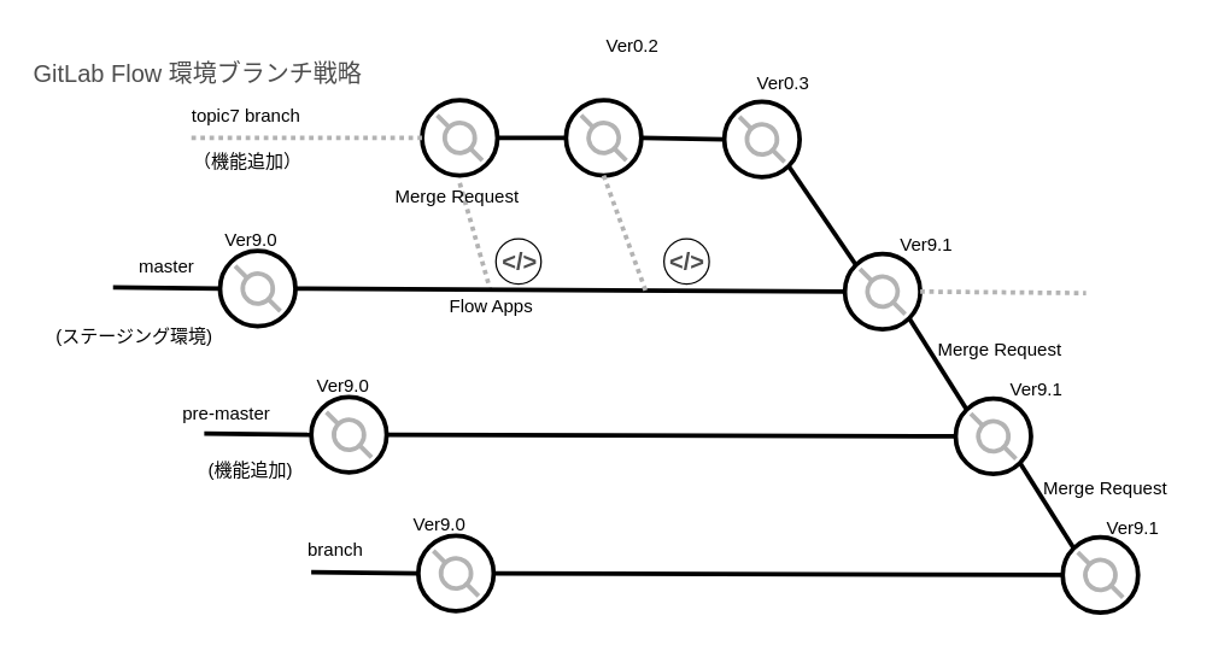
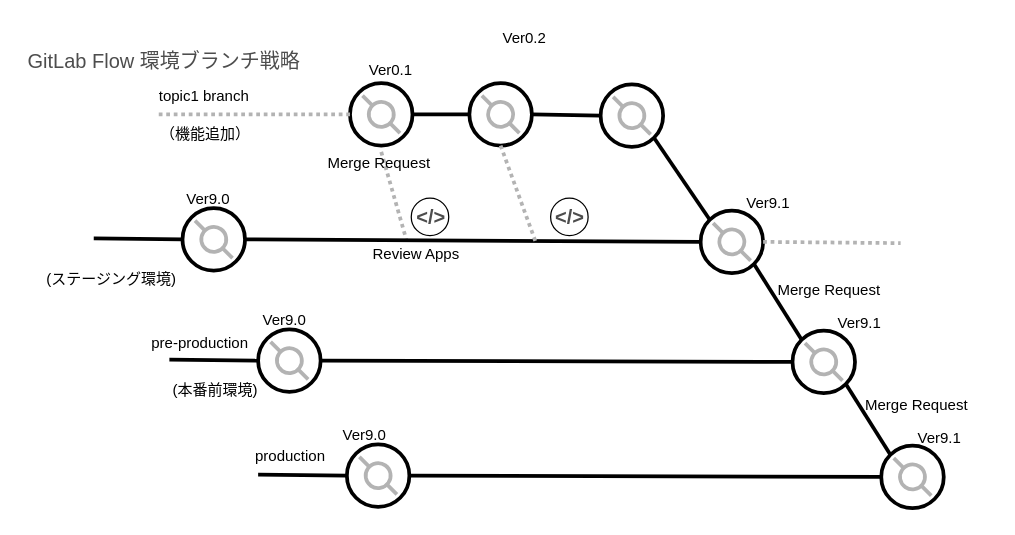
  <mxCell id="0" />
  <mxCell id="1" parent="0" />
  <mxCell id="2" value="" style="shape=image;html=1;verticalAlign=top;verticalLabelPosition=bottom;labelBackgroundColor=#ffffff;imageAspect=0;aspect=fixed;image=https://cdn4.iconfinder.com/data/icons/feather/24/git-merge-128.png" vertex="1" parent="1"><mxGeometry x="74.5" y="65" width="52" height="52" as="geometry" /></mxCell>
  <mxCell id="3" value="" style="group" vertex="1" connectable="0" parent="1"><mxGeometry x="289.5" y="76" width="40" height="40" as="geometry" /></mxCell>
  <mxCell id="4" value="" style="group" vertex="1" connectable="0" parent="3"><mxGeometry width="40" height="40" as="geometry" /></mxCell>
  <mxCell id="5" value="" style="ellipse;whiteSpace=wrap;html=1;aspect=fixed;labelBackgroundColor=#ffffff;strokeColor=#000000;strokeWidth=3;fillColor=#FFFFFF;" vertex="1" parent="4"><mxGeometry x="-10" y="-10" width="50" height="50" as="geometry" /></mxCell>
  <mxCell id="6" value="" style="endArrow=none;html=1;strokeWidth=3;strokeColor=#B3B3B3;" edge="1" parent="4"><mxGeometry width="50" height="50" relative="1" as="geometry"><mxPoint as="sourcePoint" /><mxPoint x="30" y="30" as="targetPoint" /></mxGeometry></mxCell>
  <mxCell id="7" value="" style="ellipse;whiteSpace=wrap;html=1;aspect=fixed;labelBackgroundColor=#ffffff;fillColor=#FFFFFF;strokeWidth=3;strokeColor=#B3B3B3;rotation=-10;" vertex="1" parent="4"><mxGeometry x="5" y="5" width="20" height="20" as="geometry" /></mxCell>
  <mxCell id="8" value="" style="endArrow=none;dashed=1;html=1;strokeColor=#B3B3B3;strokeWidth=3;entryX=0;entryY=0.5;entryDx=0;entryDy=0;exitX=1;exitY=0.5;exitDx=0;exitDy=0;dashPattern=1 1;" edge="1" parent="1" source="2" target="5"><mxGeometry width="50" height="50" relative="1" as="geometry"><mxPoint x="144.5" y="191" as="sourcePoint" /><mxPoint x="194.5" y="141" as="targetPoint" /></mxGeometry></mxCell>
  <mxCell id="9" value="" style="endArrow=none;html=1;strokeColor=#000000;strokeWidth=3;exitX=1;exitY=0.5;exitDx=0;exitDy=0;entryX=0;entryY=0.5;entryDx=0;entryDy=0;" edge="1" parent="1" source="5" target="36"><mxGeometry width="50" height="50" relative="1" as="geometry"><mxPoint x="74.5" y="191" as="sourcePoint" /><mxPoint x="378.5" y="91" as="targetPoint" /></mxGeometry></mxCell>
- <mxCell id="10" value="topic7 branch" style="text;html=1;resizable=0;points=[];autosize=1;align=left;verticalAlign=top;spacingTop=-4;" vertex="1" parent="1"><mxGeometry x="124.5" y="67" width="90" height="20" as="geometry" /></mxCell>
+ <mxCell id="10" value="topic1 branch" style="text;html=1;resizable=0;points=[];autosize=1;align=left;verticalAlign=top;spacingTop=-4;" vertex="1" parent="1"><mxGeometry x="124.5" y="67" width="90" height="20" as="geometry" /></mxCell>
  <mxCell id="11" value="（機能追加）" style="text;html=1;resizable=0;points=[];autosize=1;align=left;verticalAlign=top;spacingTop=-4;" vertex="1" parent="1"><mxGeometry x="125.5" y="97" width="90" height="20" as="geometry" /></mxCell>
  <mxCell id="12" value="" style="group" vertex="1" connectable="0" parent="1"><mxGeometry x="328.5" y="158" width="32" height="30" as="geometry" /></mxCell>
  <mxCell id="13" value="" style="ellipse;whiteSpace=wrap;html=1;aspect=fixed;" vertex="1" parent="12"><mxGeometry width="30" height="30" as="geometry" /></mxCell>
  <mxCell id="14" value="&lt;b style=&quot;font-size: 16px;&quot;&gt;&amp;lt;/&amp;gt;&lt;/b&gt;" style="text;html=1;resizable=0;points=[];autosize=1;align=left;verticalAlign=top;spacingTop=-4;fontColor=#4D4D4D;fontSize=16;" vertex="1" parent="12"><mxGeometry x="2" y="3" width="30" height="20" as="geometry" /></mxCell>
  <mxCell id="15" value="" style="endArrow=none;dashed=1;html=1;strokeColor=#B3B3B3;strokeWidth=3;dashPattern=1 1;" edge="1" parent="1"><mxGeometry width="50" height="50" relative="1" as="geometry"><mxPoint x="304.5" y="121" as="sourcePoint" /><mxPoint x="324.5" y="191" as="targetPoint" /></mxGeometry></mxCell>
  <mxCell id="16" value="Merge Request&lt;br&gt;" style="text;html=1;resizable=0;points=[];autosize=1;align=left;verticalAlign=top;spacingTop=-4;" vertex="1" parent="1"><mxGeometry x="259.5" y="120" width="100" height="20" as="geometry" /></mxCell>
  <mxCell id="17" value="GitLab Flow 環境ブランチ戦略" style="text;html=1;resizable=0;points=[];autosize=1;align=left;verticalAlign=top;spacingTop=-4;fontSize=16;fontColor=#4D4D4D;" vertex="1" parent="1"><mxGeometry x="20" y="36" width="230" height="20" as="geometry" /></mxCell>
  <mxCell id="18" value="" style="group" vertex="1" connectable="0" parent="1"><mxGeometry x="155.5" y="176" width="40" height="40" as="geometry" /></mxCell>
  <mxCell id="19" value="" style="group" vertex="1" connectable="0" parent="18"><mxGeometry width="40" height="40" as="geometry" /></mxCell>
  <mxCell id="20" value="" style="ellipse;whiteSpace=wrap;html=1;aspect=fixed;labelBackgroundColor=#ffffff;strokeColor=#000000;strokeWidth=3;fillColor=#FFFFFF;" vertex="1" parent="19"><mxGeometry x="-10" y="-10" width="50" height="50" as="geometry" /></mxCell>
  <mxCell id="21" value="" style="endArrow=none;html=1;strokeWidth=3;strokeColor=#B3B3B3;" edge="1" parent="19"><mxGeometry width="50" height="50" relative="1" as="geometry"><mxPoint as="sourcePoint" /><mxPoint x="30" y="30" as="targetPoint" /></mxGeometry></mxCell>
  <mxCell id="22" value="" style="ellipse;whiteSpace=wrap;html=1;aspect=fixed;labelBackgroundColor=#ffffff;fillColor=#FFFFFF;strokeWidth=3;strokeColor=#B3B3B3;rotation=-10;" vertex="1" parent="19"><mxGeometry x="5" y="5" width="20" height="20" as="geometry" /></mxCell>
  <mxCell id="23" value="" style="shape=image;html=1;verticalAlign=top;verticalLabelPosition=bottom;labelBackgroundColor=#ffffff;imageAspect=0;aspect=fixed;image=https://cdn4.iconfinder.com/data/icons/feather/24/git-merge-128.png" vertex="1" parent="1"><mxGeometry x="22.5" y="164" width="52" height="52" as="geometry" /></mxCell>
  <mxCell id="24" value="" style="endArrow=none;html=1;strokeColor=#000000;strokeWidth=3;entryX=0;entryY=0.5;entryDx=0;entryDy=0;" edge="1" parent="1" source="23" target="20"><mxGeometry width="50" height="50" relative="1" as="geometry"><mxPoint x="83" y="189.5" as="sourcePoint" /><mxPoint x="132" y="189.5" as="targetPoint" /></mxGeometry></mxCell>
- <mxCell id="25" value="&lt;span style=&quot;font-size: 12px&quot;&gt;master&lt;br&gt;&lt;/span&gt;" style="text;html=1;resizable=0;points=[];autosize=1;align=left;verticalAlign=top;spacingTop=-4;fontSize=16;fontColor=#000000;" vertex="1" parent="1"><mxGeometry x="89.5" y="163" width="50" height="20" as="geometry" /></mxCell>
  <mxCell id="26" value="&lt;span style=&quot;font-size: 12px&quot;&gt;(ステージング環境)&lt;br&gt;&lt;/span&gt;" style="text;html=1;resizable=0;points=[];autosize=1;align=left;verticalAlign=top;spacingTop=-4;fontSize=16;fontColor=#000000;" vertex="1" parent="1"><mxGeometry x="35" y="209" width="120" height="20" as="geometry" /></mxCell>
  <mxCell id="27" value="" style="group" vertex="1" connectable="0" parent="1"><mxGeometry x="570" y="178" width="40" height="40" as="geometry" /></mxCell>
  <mxCell id="28" value="" style="group" vertex="1" connectable="0" parent="27"><mxGeometry width="40" height="40" as="geometry" /></mxCell>
  <mxCell id="29" value="" style="ellipse;whiteSpace=wrap;html=1;aspect=fixed;labelBackgroundColor=#ffffff;strokeColor=#000000;strokeWidth=3;fillColor=#FFFFFF;" vertex="1" parent="28"><mxGeometry x="-10" y="-10" width="50" height="50" as="geometry" /></mxCell>
  <mxCell id="30" value="" style="endArrow=none;html=1;strokeWidth=3;strokeColor=#B3B3B3;" edge="1" parent="28"><mxGeometry width="50" height="50" relative="1" as="geometry"><mxPoint as="sourcePoint" /><mxPoint x="30" y="30" as="targetPoint" /></mxGeometry></mxCell>
  <mxCell id="31" value="" style="ellipse;whiteSpace=wrap;html=1;aspect=fixed;labelBackgroundColor=#ffffff;fillColor=#FFFFFF;strokeWidth=3;strokeColor=#B3B3B3;rotation=-10;" vertex="1" parent="28"><mxGeometry x="5" y="5" width="20" height="20" as="geometry" /></mxCell>
  <mxCell id="32" value="" style="endArrow=none;html=1;strokeColor=#000000;strokeWidth=3;entryX=0;entryY=0.5;entryDx=0;entryDy=0;exitX=1;exitY=0.5;exitDx=0;exitDy=0;" edge="1" parent="1" source="20" target="29"><mxGeometry width="50" height="50" relative="1" as="geometry"><mxPoint x="84.5" y="200.267" as="sourcePoint" /><mxPoint x="156" y="201" as="targetPoint" /></mxGeometry></mxCell>
  <mxCell id="33" value="&lt;span style=&quot;font-size: 12px&quot;&gt;Ver9.0&lt;br&gt;&lt;/span&gt;" style="text;html=1;resizable=0;points=[];autosize=1;align=left;verticalAlign=top;spacingTop=-4;fontSize=16;fontColor=#000000;" vertex="1" parent="1"><mxGeometry x="147" y="145" width="50" height="20" as="geometry" /></mxCell>
  <mxCell id="34" value="" style="group" vertex="1" connectable="0" parent="1"><mxGeometry x="385" y="76" width="40" height="40" as="geometry" /></mxCell>
  <mxCell id="35" value="" style="group" vertex="1" connectable="0" parent="34"><mxGeometry width="40" height="40" as="geometry" /></mxCell>
  <mxCell id="36" value="" style="ellipse;whiteSpace=wrap;html=1;aspect=fixed;labelBackgroundColor=#ffffff;strokeColor=#000000;strokeWidth=3;fillColor=#FFFFFF;" vertex="1" parent="35"><mxGeometry x="-10" y="-10" width="50" height="50" as="geometry" /></mxCell>
  <mxCell id="37" value="" style="endArrow=none;html=1;strokeWidth=3;strokeColor=#B3B3B3;" edge="1" parent="35"><mxGeometry width="50" height="50" relative="1" as="geometry"><mxPoint as="sourcePoint" /><mxPoint x="30" y="30" as="targetPoint" /></mxGeometry></mxCell>
  <mxCell id="38" value="" style="ellipse;whiteSpace=wrap;html=1;aspect=fixed;labelBackgroundColor=#ffffff;fillColor=#FFFFFF;strokeWidth=3;strokeColor=#B3B3B3;rotation=-10;" vertex="1" parent="35"><mxGeometry x="5" y="5" width="20" height="20" as="geometry" /></mxCell>
  <mxCell id="39" value="" style="group" vertex="1" connectable="0" parent="1"><mxGeometry x="490" y="77" width="40" height="40" as="geometry" /></mxCell>
  <mxCell id="40" value="" style="group" vertex="1" connectable="0" parent="39"><mxGeometry width="40" height="40" as="geometry" /></mxCell>
  <mxCell id="41" value="" style="ellipse;whiteSpace=wrap;html=1;aspect=fixed;labelBackgroundColor=#ffffff;strokeColor=#000000;strokeWidth=3;fillColor=#FFFFFF;" vertex="1" parent="40"><mxGeometry x="-10" y="-10" width="50" height="50" as="geometry" /></mxCell>
  <mxCell id="42" value="" style="endArrow=none;html=1;strokeWidth=3;strokeColor=#B3B3B3;" edge="1" parent="40"><mxGeometry width="50" height="50" relative="1" as="geometry"><mxPoint as="sourcePoint" /><mxPoint x="30" y="30" as="targetPoint" /></mxGeometry></mxCell>
  <mxCell id="43" value="" style="ellipse;whiteSpace=wrap;html=1;aspect=fixed;labelBackgroundColor=#ffffff;fillColor=#FFFFFF;strokeWidth=3;strokeColor=#B3B3B3;rotation=-10;" vertex="1" parent="40"><mxGeometry x="5" y="5" width="20" height="20" as="geometry" /></mxCell>
  <mxCell id="44" value="" style="endArrow=none;html=1;strokeColor=#000000;strokeWidth=3;exitX=1;exitY=0.5;exitDx=0;exitDy=0;entryX=0;entryY=0.5;entryDx=0;entryDy=0;" edge="1" parent="1" source="36" target="41"><mxGeometry width="50" height="50" relative="1" as="geometry"><mxPoint x="340" y="101" as="sourcePoint" /><mxPoint x="385" y="101" as="targetPoint" /></mxGeometry></mxCell>
  <mxCell id="45" value="" style="endArrow=none;dashed=1;html=1;strokeColor=#B3B3B3;strokeWidth=3;dashPattern=1 1;exitX=0.5;exitY=1;exitDx=0;exitDy=0;" edge="1" parent="1" source="36"><mxGeometry width="50" height="50" relative="1" as="geometry"><mxPoint x="314.5" y="131" as="sourcePoint" /><mxPoint x="428" y="193" as="targetPoint" /></mxGeometry></mxCell>
  <mxCell id="46" value="" style="group" vertex="1" connectable="0" parent="1"><mxGeometry x="440" y="158" width="32" height="30" as="geometry" /></mxCell>
  <mxCell id="47" value="" style="ellipse;whiteSpace=wrap;html=1;aspect=fixed;" vertex="1" parent="46"><mxGeometry width="30" height="30" as="geometry" /></mxCell>
  <mxCell id="48" value="&lt;b style=&quot;font-size: 16px;&quot;&gt;&amp;lt;/&amp;gt;&lt;/b&gt;" style="text;html=1;resizable=0;points=[];autosize=1;align=left;verticalAlign=top;spacingTop=-4;fontColor=#4D4D4D;fontSize=16;" vertex="1" parent="46"><mxGeometry x="2" y="3" width="30" height="20" as="geometry" /></mxCell>
- <mxCell id="49" value="Flow Apps" style="text;html=1;resizable=0;points=[];autosize=1;align=left;verticalAlign=top;spacingTop=-4;" vertex="1" parent="1"><mxGeometry x="295.5" y="193" width="90" height="20" as="geometry" /></mxCell>
+ <mxCell id="49" value="Review Apps" style="text;html=1;resizable=0;points=[];autosize=1;align=left;verticalAlign=top;spacingTop=-4;" vertex="1" parent="1"><mxGeometry x="295.5" y="193" width="90" height="20" as="geometry" /></mxCell>
  <mxCell id="50" value="" style="endArrow=none;html=1;strokeColor=#000000;strokeWidth=3;entryX=0;entryY=0;entryDx=0;entryDy=0;exitX=1;exitY=1;exitDx=0;exitDy=0;" edge="1" parent="1" source="41" target="29"><mxGeometry width="50" height="50" relative="1" as="geometry"><mxPoint x="540" y="97" as="sourcePoint" /><mxPoint x="620" y="146" as="targetPoint" /></mxGeometry></mxCell>
  <mxCell id="51" value="&lt;span style=&quot;font-size: 12px&quot;&gt;Ver9.1&lt;br&gt;&lt;/span&gt;" style="text;html=1;resizable=0;points=[];autosize=1;align=left;verticalAlign=top;spacingTop=-4;fontSize=16;fontColor=#000000;" vertex="1" parent="1"><mxGeometry x="595" y="148" width="50" height="20" as="geometry" /></mxCell>
+ <mxCell id="52" value="Ver0.1" style="text;html=1;resizable=0;points=[];autosize=1;align=left;verticalAlign=top;spacingTop=-4;" vertex="1" parent="1"><mxGeometry x="293" y="46" width="50" height="20" as="geometry" /></mxCell>
  <mxCell id="53" value="Ver0.2" style="text;html=1;resizable=0;points=[];autosize=1;align=left;verticalAlign=top;spacingTop=-4;" vertex="1" parent="1"><mxGeometry x="400" y="20" width="50" height="20" as="geometry" /></mxCell>
- <mxCell id="54" value="Ver0.3" style="text;html=1;resizable=0;points=[];autosize=1;align=left;verticalAlign=top;spacingTop=-4;" vertex="1" parent="1"><mxGeometry x="500" y="45" width="50" height="20" as="geometry" /></mxCell>
  <mxCell id="55" value="" style="endArrow=none;dashed=1;html=1;strokeColor=#B3B3B3;strokeWidth=3;exitX=1;exitY=0.5;exitDx=0;exitDy=0;dashPattern=1 1;" edge="1" parent="1" source="29"><mxGeometry width="50" height="50" relative="1" as="geometry"><mxPoint x="620" y="193" as="sourcePoint" /><mxPoint x="720" y="194" as="targetPoint" /></mxGeometry></mxCell>
  <mxCell id="56" value="" style="group" vertex="1" connectable="0" parent="1"><mxGeometry x="216" y="273" width="40" height="40" as="geometry" /></mxCell>
  <mxCell id="57" value="" style="group" vertex="1" connectable="0" parent="56"><mxGeometry width="40" height="40" as="geometry" /></mxCell>
  <mxCell id="58" value="" style="ellipse;whiteSpace=wrap;html=1;aspect=fixed;labelBackgroundColor=#ffffff;strokeColor=#000000;strokeWidth=3;fillColor=#FFFFFF;" vertex="1" parent="57"><mxGeometry x="-10" y="-10" width="50" height="50" as="geometry" /></mxCell>
  <mxCell id="59" value="" style="endArrow=none;html=1;strokeWidth=3;strokeColor=#B3B3B3;" edge="1" parent="57"><mxGeometry width="50" height="50" relative="1" as="geometry"><mxPoint as="sourcePoint" /><mxPoint x="30" y="30" as="targetPoint" /></mxGeometry></mxCell>
  <mxCell id="60" value="" style="ellipse;whiteSpace=wrap;html=1;aspect=fixed;labelBackgroundColor=#ffffff;fillColor=#FFFFFF;strokeWidth=3;strokeColor=#B3B3B3;rotation=-10;" vertex="1" parent="57"><mxGeometry x="5" y="5" width="20" height="20" as="geometry" /></mxCell>
  <mxCell id="61" value="" style="shape=image;html=1;verticalAlign=top;verticalLabelPosition=bottom;labelBackgroundColor=#ffffff;imageAspect=0;aspect=fixed;image=https://cdn4.iconfinder.com/data/icons/feather/24/git-merge-128.png" vertex="1" parent="1"><mxGeometry x="83" y="261" width="52" height="52" as="geometry" /></mxCell>
  <mxCell id="62" value="" style="endArrow=none;html=1;strokeColor=#000000;strokeWidth=3;entryX=0;entryY=0.5;entryDx=0;entryDy=0;" edge="1" parent="1" source="61" target="58"><mxGeometry width="50" height="50" relative="1" as="geometry"><mxPoint x="143.5" y="286.5" as="sourcePoint" /><mxPoint x="192.5" y="286.5" as="targetPoint" /></mxGeometry></mxCell>
- <mxCell id="63" value="&lt;span style=&quot;font-size: 12px&quot;&gt;pre-master&lt;br&gt;&lt;/span&gt;" style="text;html=1;resizable=0;points=[];autosize=1;align=left;verticalAlign=top;spacingTop=-4;fontSize=16;fontColor=#000000;" vertex="1" parent="1"><mxGeometry x="118.5" y="260" width="90" height="20" as="geometry" /></mxCell>
- <mxCell id="64" value="&lt;span style=&quot;font-size: 12px&quot;&gt;(機能追加)&lt;br&gt;&lt;/span&gt;" style="text;html=1;resizable=0;points=[];autosize=1;align=left;verticalAlign=top;spacingTop=-4;fontSize=16;fontColor=#000000;" vertex="1" parent="1"><mxGeometry x="136" y="298" width="80" height="20" as="geometry" /></mxCell>
+ <mxCell id="63" value="&lt;span style=&quot;font-size: 12px&quot;&gt;pre-production&lt;br&gt;&lt;/span&gt;" style="text;html=1;resizable=0;points=[];autosize=1;align=left;verticalAlign=top;spacingTop=-4;fontSize=16;fontColor=#000000;" vertex="1" parent="1"><mxGeometry x="118.5" y="260" width="90" height="20" as="geometry" /></mxCell>
+ <mxCell id="64" value="&lt;span style=&quot;font-size: 12px&quot;&gt;(本番前環境)&lt;br&gt;&lt;/span&gt;" style="text;html=1;resizable=0;points=[];autosize=1;align=left;verticalAlign=top;spacingTop=-4;fontSize=16;fontColor=#000000;" vertex="1" parent="1"><mxGeometry x="136" y="298" width="80" height="20" as="geometry" /></mxCell>
  <mxCell id="65" value="&lt;span style=&quot;font-size: 12px&quot;&gt;Ver9.0&lt;br&gt;&lt;/span&gt;" style="text;html=1;resizable=0;points=[];autosize=1;align=left;verticalAlign=top;spacingTop=-4;fontSize=16;fontColor=#000000;" vertex="1" parent="1"><mxGeometry x="207.5" y="242" width="50" height="20" as="geometry" /></mxCell>
  <mxCell id="66" value="" style="group" vertex="1" connectable="0" parent="1"><mxGeometry x="643.5" y="274" width="40" height="40" as="geometry" /></mxCell>
  <mxCell id="67" value="" style="group" vertex="1" connectable="0" parent="66"><mxGeometry width="40" height="40" as="geometry" /></mxCell>
  <mxCell id="68" value="" style="ellipse;whiteSpace=wrap;html=1;aspect=fixed;labelBackgroundColor=#ffffff;strokeColor=#000000;strokeWidth=3;fillColor=#FFFFFF;" vertex="1" parent="67"><mxGeometry x="-10" y="-10" width="50" height="50" as="geometry" /></mxCell>
  <mxCell id="69" value="" style="endArrow=none;html=1;strokeWidth=3;strokeColor=#B3B3B3;" edge="1" parent="67"><mxGeometry width="50" height="50" relative="1" as="geometry"><mxPoint as="sourcePoint" /><mxPoint x="30" y="30" as="targetPoint" /></mxGeometry></mxCell>
  <mxCell id="70" value="" style="ellipse;whiteSpace=wrap;html=1;aspect=fixed;labelBackgroundColor=#ffffff;fillColor=#FFFFFF;strokeWidth=3;strokeColor=#B3B3B3;rotation=-10;" vertex="1" parent="67"><mxGeometry x="5" y="5" width="20" height="20" as="geometry" /></mxCell>
  <mxCell id="71" value="&lt;span style=&quot;font-size: 12px&quot;&gt;Ver9.1&lt;br&gt;&lt;/span&gt;" style="text;html=1;resizable=0;points=[];autosize=1;align=left;verticalAlign=top;spacingTop=-4;fontSize=16;fontColor=#000000;" vertex="1" parent="1"><mxGeometry x="667.5" y="244" width="50" height="20" as="geometry" /></mxCell>
  <mxCell id="72" value="" style="endArrow=none;html=1;strokeColor=#000000;strokeWidth=3;exitX=1;exitY=0.5;exitDx=0;exitDy=0;entryX=0;entryY=0.5;entryDx=0;entryDy=0;" edge="1" parent="1" source="58" target="68"><mxGeometry width="50" height="50" relative="1" as="geometry"><mxPoint x="286" y="293" as="sourcePoint" /><mxPoint x="401" y="294" as="targetPoint" /></mxGeometry></mxCell>
  <mxCell id="73" value="" style="endArrow=none;html=1;strokeColor=#000000;strokeWidth=3;exitX=1;exitY=1;exitDx=0;exitDy=0;entryX=0;entryY=0;entryDx=0;entryDy=0;" edge="1" parent="1" source="29" target="68"><mxGeometry width="50" height="50" relative="1" as="geometry"><mxPoint x="678" y="218.5" as="sourcePoint" /><mxPoint x="793" y="219.5" as="targetPoint" /></mxGeometry></mxCell>
  <mxCell id="74" value="" style="group" vertex="1" connectable="0" parent="1"><mxGeometry x="287" y="365" width="40" height="40" as="geometry" /></mxCell>
  <mxCell id="75" value="" style="group" vertex="1" connectable="0" parent="74"><mxGeometry width="40" height="40" as="geometry" /></mxCell>
  <mxCell id="76" value="" style="ellipse;whiteSpace=wrap;html=1;aspect=fixed;labelBackgroundColor=#ffffff;strokeColor=#000000;strokeWidth=3;fillColor=#FFFFFF;" vertex="1" parent="75"><mxGeometry x="-10" y="-10" width="50" height="50" as="geometry" /></mxCell>
  <mxCell id="77" value="" style="endArrow=none;html=1;strokeWidth=3;strokeColor=#B3B3B3;" edge="1" parent="75"><mxGeometry width="50" height="50" relative="1" as="geometry"><mxPoint as="sourcePoint" /><mxPoint x="30" y="30" as="targetPoint" /></mxGeometry></mxCell>
  <mxCell id="78" value="" style="ellipse;whiteSpace=wrap;html=1;aspect=fixed;labelBackgroundColor=#ffffff;fillColor=#FFFFFF;strokeWidth=3;strokeColor=#B3B3B3;rotation=-10;" vertex="1" parent="75"><mxGeometry x="5" y="5" width="20" height="20" as="geometry" /></mxCell>
  <mxCell id="79" value="" style="shape=image;html=1;verticalAlign=top;verticalLabelPosition=bottom;labelBackgroundColor=#ffffff;imageAspect=0;aspect=fixed;image=https://cdn4.iconfinder.com/data/icons/feather/24/git-merge-128.png" vertex="1" parent="1"><mxGeometry x="154" y="353" width="52" height="52" as="geometry" /></mxCell>
  <mxCell id="80" value="" style="endArrow=none;html=1;strokeColor=#000000;strokeWidth=3;entryX=0;entryY=0.5;entryDx=0;entryDy=0;" edge="1" parent="1" source="79" target="76"><mxGeometry width="50" height="50" relative="1" as="geometry"><mxPoint x="214.5" y="378.5" as="sourcePoint" /><mxPoint x="263.5" y="378.5" as="targetPoint" /></mxGeometry></mxCell>
- <mxCell id="81" value="&lt;span style=&quot;font-size: 12px&quot;&gt;branch&lt;br&gt;&lt;/span&gt;" style="text;html=1;resizable=0;points=[];autosize=1;align=left;verticalAlign=top;spacingTop=-4;fontSize=16;fontColor=#000000;" vertex="1" parent="1"><mxGeometry x="202" y="351" width="70" height="20" as="geometry" /></mxCell>
+ <mxCell id="81" value="&lt;span style=&quot;font-size: 12px&quot;&gt;production&lt;br&gt;&lt;/span&gt;" style="text;html=1;resizable=0;points=[];autosize=1;align=left;verticalAlign=top;spacingTop=-4;fontSize=16;fontColor=#000000;" vertex="1" parent="1"><mxGeometry x="202" y="351" width="70" height="20" as="geometry" /></mxCell>
  <mxCell id="82" value="&lt;span style=&quot;font-size: 12px&quot;&gt;Ver9.0&lt;br&gt;&lt;/span&gt;" style="text;html=1;resizable=0;points=[];autosize=1;align=left;verticalAlign=top;spacingTop=-4;fontSize=16;fontColor=#000000;" vertex="1" parent="1"><mxGeometry x="271.5" y="334" width="50" height="20" as="geometry" /></mxCell>
  <mxCell id="83" value="" style="group" vertex="1" connectable="0" parent="1"><mxGeometry x="714.5" y="366" width="40" height="40" as="geometry" /></mxCell>
  <mxCell id="84" value="" style="group" vertex="1" connectable="0" parent="83"><mxGeometry width="40" height="40" as="geometry" /></mxCell>
  <mxCell id="85" value="" style="ellipse;whiteSpace=wrap;html=1;aspect=fixed;labelBackgroundColor=#ffffff;strokeColor=#000000;strokeWidth=3;fillColor=#FFFFFF;" vertex="1" parent="84"><mxGeometry x="-10" y="-10" width="50" height="50" as="geometry" /></mxCell>
  <mxCell id="86" value="" style="endArrow=none;html=1;strokeWidth=3;strokeColor=#B3B3B3;" edge="1" parent="84"><mxGeometry width="50" height="50" relative="1" as="geometry"><mxPoint as="sourcePoint" /><mxPoint x="30" y="30" as="targetPoint" /></mxGeometry></mxCell>
  <mxCell id="87" value="" style="ellipse;whiteSpace=wrap;html=1;aspect=fixed;labelBackgroundColor=#ffffff;fillColor=#FFFFFF;strokeWidth=3;strokeColor=#B3B3B3;rotation=-10;" vertex="1" parent="84"><mxGeometry x="5" y="5" width="20" height="20" as="geometry" /></mxCell>
  <mxCell id="88" value="&lt;span style=&quot;font-size: 12px&quot;&gt;Ver9.1&lt;br&gt;&lt;/span&gt;" style="text;html=1;resizable=0;points=[];autosize=1;align=left;verticalAlign=top;spacingTop=-4;fontSize=16;fontColor=#000000;" vertex="1" parent="1"><mxGeometry x="731.5" y="336" width="50" height="20" as="geometry" /></mxCell>
  <mxCell id="89" value="" style="endArrow=none;html=1;strokeColor=#000000;strokeWidth=3;exitX=1;exitY=0.5;exitDx=0;exitDy=0;entryX=0;entryY=0.5;entryDx=0;entryDy=0;" edge="1" parent="1" source="76" target="85"><mxGeometry width="50" height="50" relative="1" as="geometry"><mxPoint x="357" y="385" as="sourcePoint" /><mxPoint x="472" y="386" as="targetPoint" /></mxGeometry></mxCell>
  <mxCell id="90" value="" style="endArrow=none;html=1;strokeColor=#000000;strokeWidth=3;entryX=0;entryY=0;entryDx=0;entryDy=0;exitX=1;exitY=1;exitDx=0;exitDy=0;" edge="1" parent="1" source="68" target="85"><mxGeometry width="50" height="50" relative="1" as="geometry"><mxPoint x="688" y="314" as="sourcePoint" /><mxPoint x="713.5" y="367" as="targetPoint" /></mxGeometry></mxCell>
  <mxCell id="91" value="Merge Request&lt;br&gt;" style="text;html=1;resizable=0;points=[];autosize=1;align=left;verticalAlign=top;spacingTop=-4;" vertex="1" parent="1"><mxGeometry x="620" y="222" width="100" height="20" as="geometry" /></mxCell>
  <mxCell id="92" value="Merge Request&lt;br&gt;" style="text;html=1;resizable=0;points=[];autosize=1;align=left;verticalAlign=top;spacingTop=-4;" vertex="1" parent="1"><mxGeometry x="689.5" y="314" width="100" height="20" as="geometry" /></mxCell>
